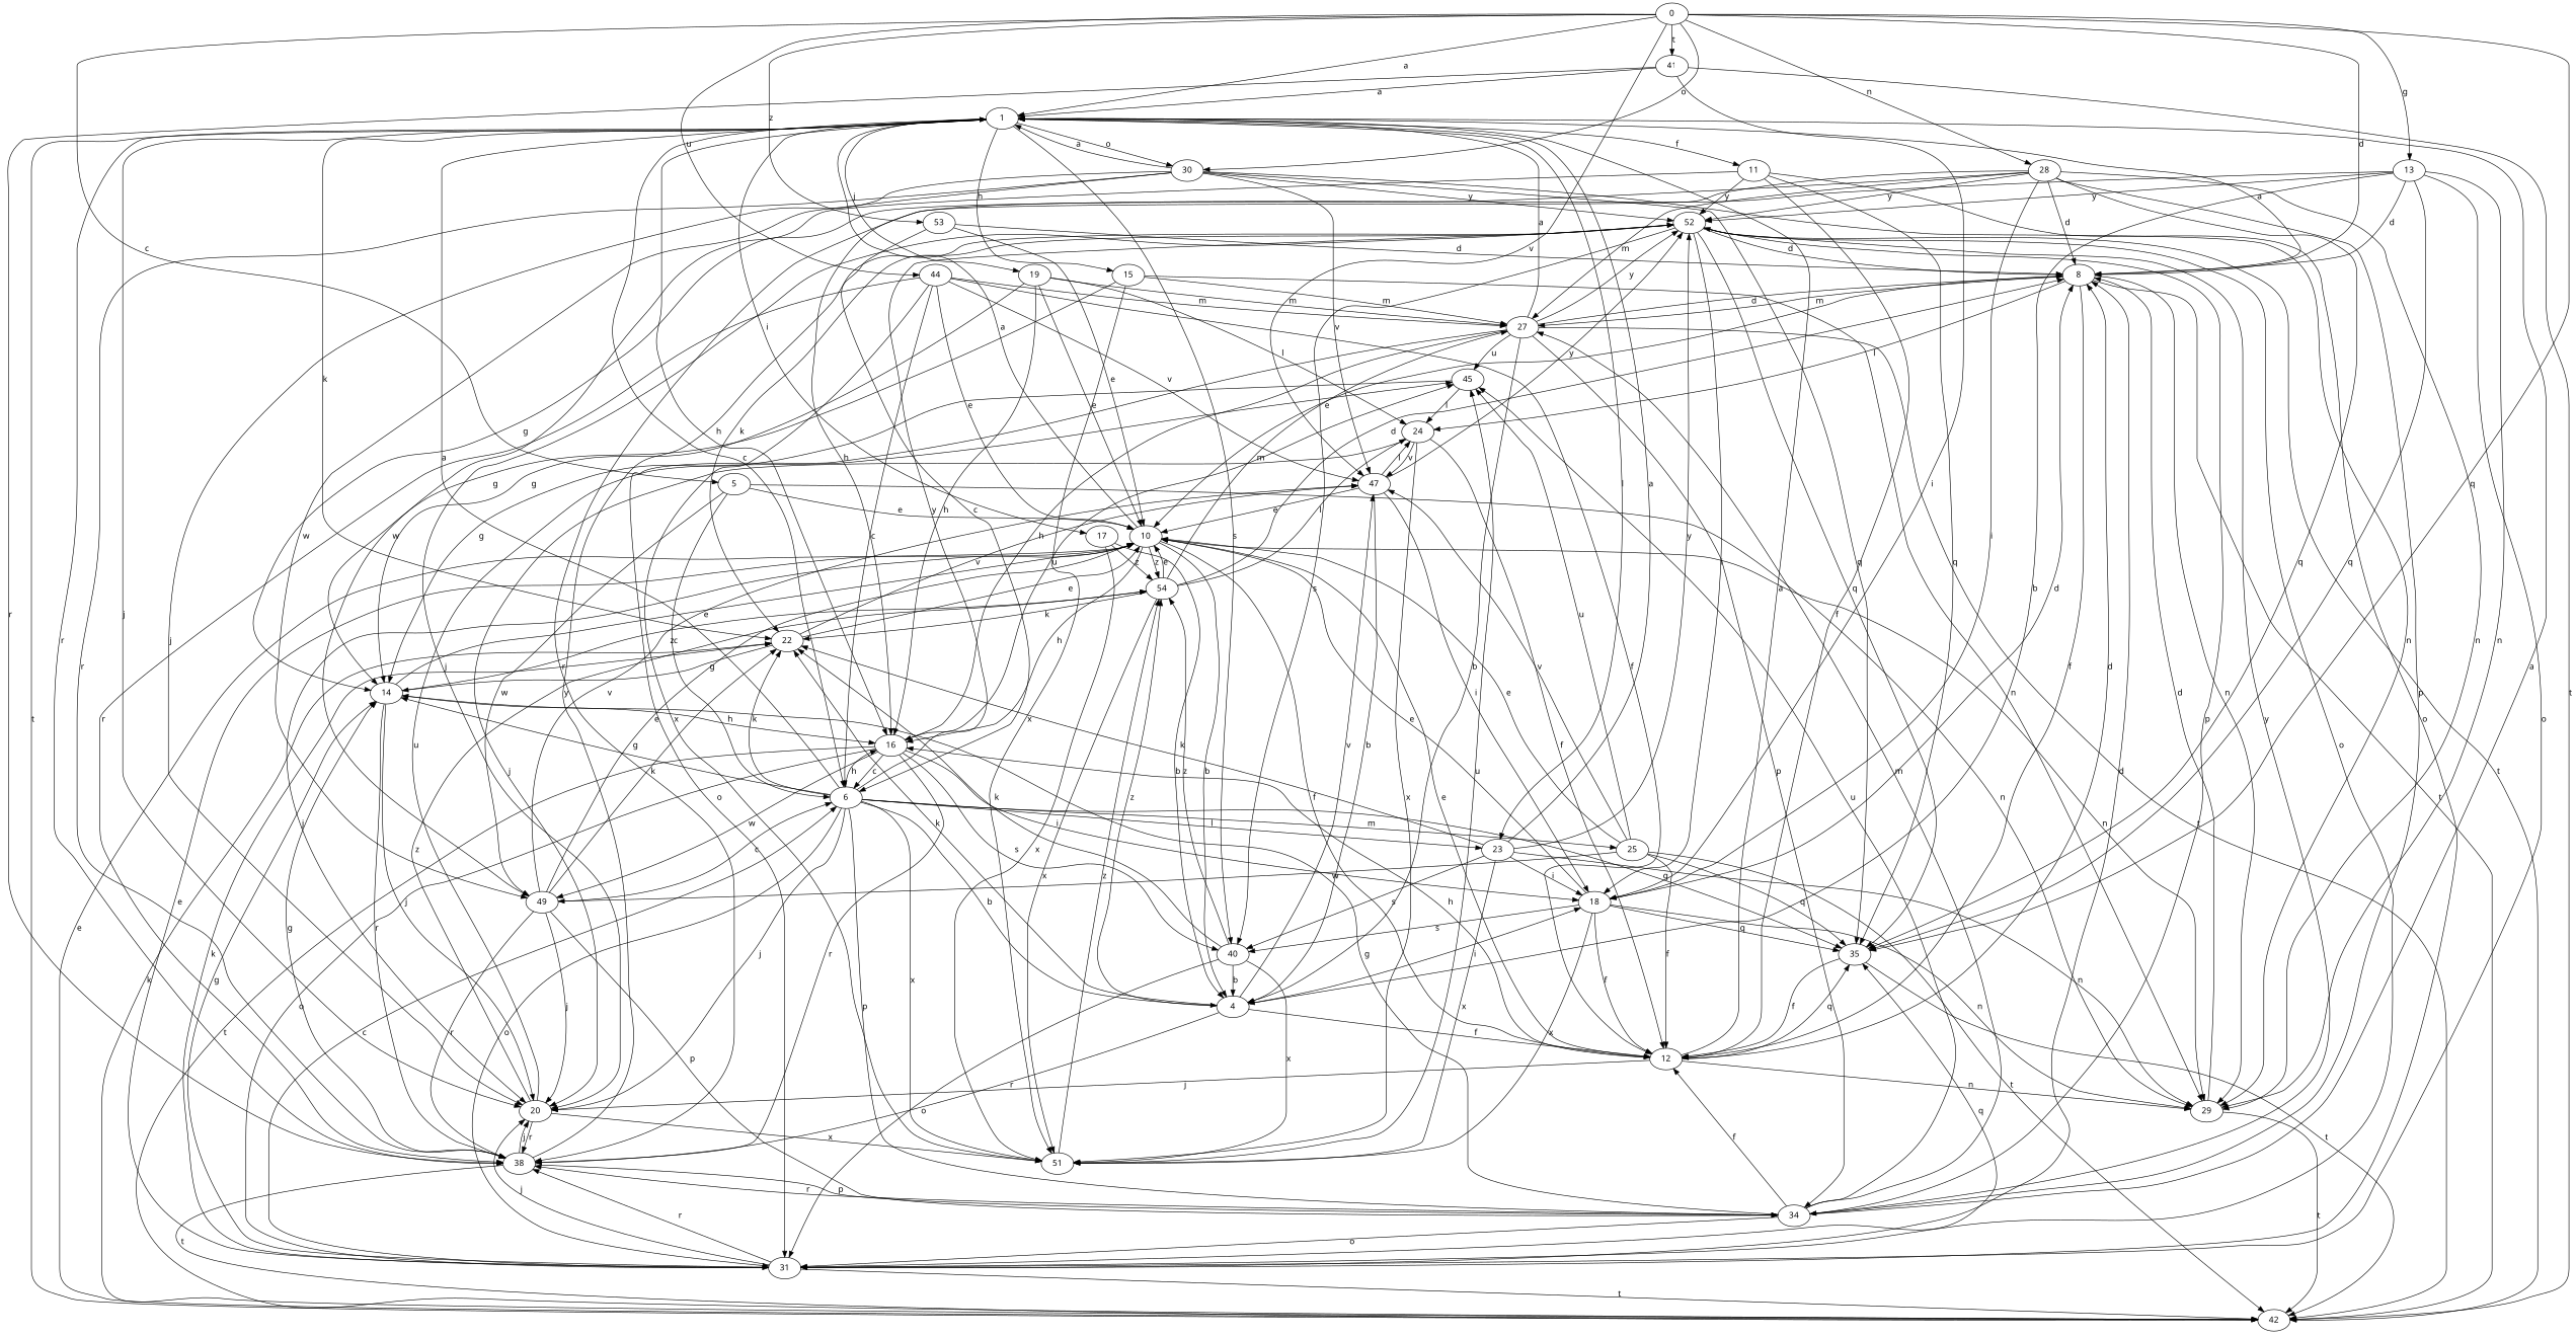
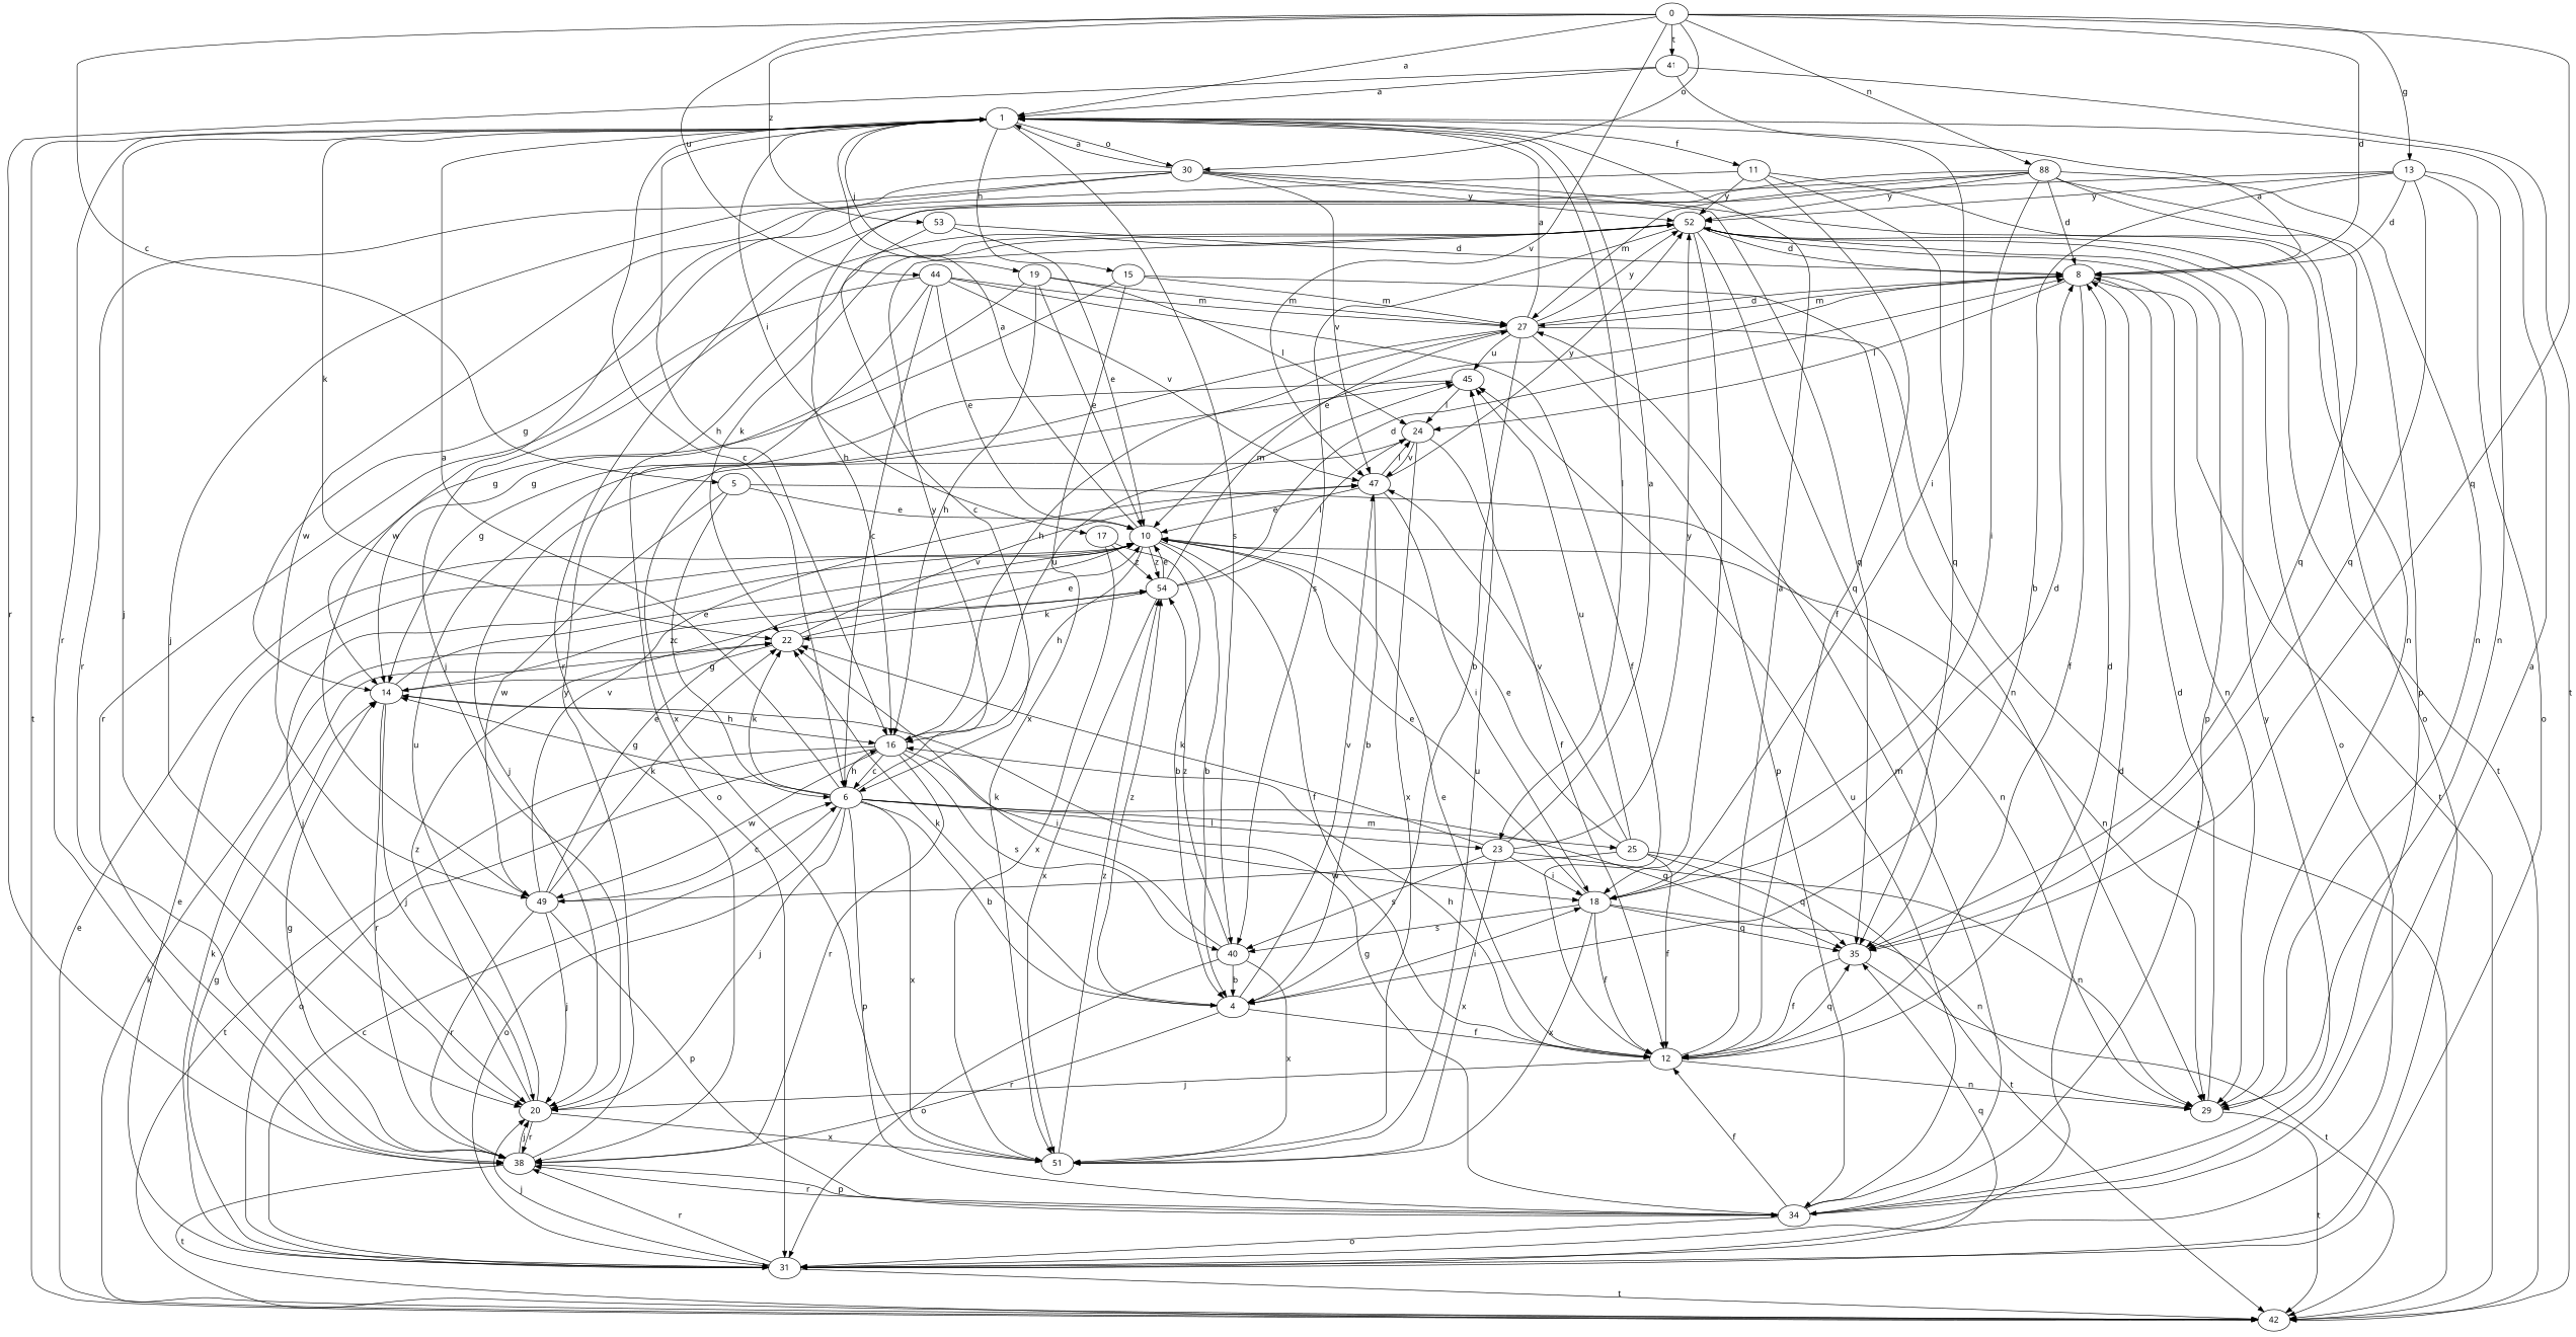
  strict digraph {
    fontname="Noto Sans"
    node [fontname="Noto Sans"]
    edge [fontname="Noto Sans"]
    0
    1
    5
    8
    13
-   28
+   28 [label=88]
    30
    35
    41
    44
    47
    53
    6
    11
    15
    16
    17
    19
    20
    22
    23
    38
    40
    42
    10
    29
    49
    12
    24
    27
    4
    31
    52
    18
    14
    34
    51
    25
    45
    54
    0 -> 1 [label=a]
    0 -> 5 [label=c]
    0 -> 8 [label=d]
    0 -> 13 [label=g]
    0 -> 28 [label=n]
    0 -> 30 [label=o]
    0 -> 35 [label=q]
    0 -> 41 [label=t]
    0 -> 44 [label=u]
    0 -> 47 [label=v]
    0 -> 53 [label=z]
    1 -> 30 [label=o]
    1 -> 6 [label=c]
    1 -> 11 [label=f]
    1 -> 15 [label=h]
    1 -> 16 [label=h]
    1 -> 17 [label=i]
    1 -> 19 [label=j]
    1 -> 20 [label=j]
    1 -> 22 [label=k]
    1 -> 23 [label=l]
    1 -> 38 [label=r]
    1 -> 40 [label=s]
    1 -> 42 [label=t]
    5 -> 6 [label=c]
    5 -> 10 [label=e]
    5 -> 29 [label=n]
    5 -> 49 [label=w]
    8 -> 1 [label=a]
    8 -> 42 [label=t]
    8 -> 10 [label=e]
    8 -> 29 [label=n]
    8 -> 12 [label=f]
    8 -> 24 [label=l]
    8 -> 27 [label=m]
    13 -> 8 [label=d]
    13 -> 35 [label=q]
    13 -> 38 [label=r]
    13 -> 29 [label=n]
    13 -> 4 [label=b]
    13 -> 31 [label=o]
    13 -> 52 [label=y]
    28 -> 8 [label=d]
    28 -> 35 [label=q]
    28 -> 16 [label=h]
    28 -> 29 [label=n]
    28 -> 27 [label=m]
    28 -> 52 [label=y]
    28 -> 18 [label=i]
    28 -> 14 [label=g]
    28 -> 34 [label=p]
    30 -> 1 [label=a]
    30 -> 35 [label=q]
    30 -> 47 [label=v]
    30 -> 20 [label=j]
    30 -> 38 [label=r]
    30 -> 29 [label=n]
    30 -> 49 [label=w]
    30 -> 52 [label=y]
    35 -> 42 [label=t]
    35 -> 12 [label=f]
    41 -> 1 [label=a]
    41 -> 38 [label=r]
    41 -> 42 [label=t]
    41 -> 18 [label=i]
    44 -> 47 [label=v]
    44 -> 6 [label=c]
    44 -> 38 [label=r]
    44 -> 10 [label=e]
    44 -> 12 [label=f]
    44 -> 27 [label=m]
    44 -> 51 [label=x]
    47 -> 10 [label=e]
    47 -> 24 [label=l]
    47 -> 4 [label=b]
    47 -> 52 [label=y]
    47 -> 18 [label=i]
    53 -> 8 [label=d]
    53 -> 6 [label=c]
    53 -> 10 [label=e]
    6 -> 1 [label=a]
    6 -> 35 [label=q]
    6 -> 16 [label=h]
    6 -> 20 [label=j]
    6 -> 22 [label=k]
    6 -> 23 [label=l]
    6 -> 4 [label=b]
    6 -> 31 [label=o]
    6 -> 52 [label=y]
    6 -> 14 [label=g]
    6 -> 34 [label=p]
    6 -> 51 [label=x]
    6 -> 25 [label=m]
    11 -> 35 [label=q]
    11 -> 49 [label=w]
    11 -> 12 [label=f]
    11 -> 31 [label=o]
    11 -> 52 [label=y]
    15 -> 29 [label=n]
    15 -> 27 [label=m]
    15 -> 14 [label=g]
    15 -> 51 [label=x]
    16 -> 6 [label=c]
    16 -> 38 [label=r]
    16 -> 40 [label=s]
    16 -> 42 [label=t]
    16 -> 49 [label=w]
    16 -> 31 [label=o]
    16 -> 18 [label=i]
    16 -> 45 [label=u]
    17 -> 4 [label=b]
    17 -> 51 [label=x]
    17 -> 54 [label=z]
    19 -> 16 [label=h]
    19 -> 10 [label=e]
    19 -> 24 [label=l]
    19 -> 27 [label=m]
    19 -> 14 [label=g]
    20 -> 38 [label=r]
    20 -> 51 [label=x]
    20 -> 45 [label=u]
    20 -> 54 [label=z]
    22 -> 47 [label=v]
    22 -> 10 [label=e]
    22 -> 14 [label=g]
    23 -> 1 [label=a]
    23 -> 22 [label=k]
    23 -> 40 [label=s]
    23 -> 29 [label=n]
    23 -> 52 [label=y]
    23 -> 18 [label=i]
    23 -> 51 [label=x]
    38 -> 20 [label=j]
    38 -> 42 [label=t]
    38 -> 52 [label=y]
    38 -> 14 [label=g]
    38 -> 34 [label=p]
    40 -> 22 [label=k]
    40 -> 4 [label=b]
    40 -> 31 [label=o]
    40 -> 51 [label=x]
    40 -> 54 [label=z]
    42 -> 22 [label=k]
    42 -> 10 [label=e]
    10 -> 1 [label=a]
    10 -> 16 [label=h]
    10 -> 20 [label=j]
    10 -> 29 [label=n]
    10 -> 12 [label=f]
    10 -> 4 [label=b]
    10 -> 54 [label=z]
    29 -> 8 [label=d]
    29 -> 42 [label=t]
    49 -> 47 [label=v]
    49 -> 6 [label=c]
    49 -> 20 [label=j]
    49 -> 22 [label=k]
    49 -> 38 [label=r]
    49 -> 10 [label=e]
    49 -> 34 [label=p]
    12 -> 1 [label=a]
    12 -> 8 [label=d]
    12 -> 35 [label=q]
    12 -> 16 [label=h]
    12 -> 20 [label=j]
    12 -> 10 [label=e]
    12 -> 29 [label=n]
    24 -> 47 [label=v]
    24 -> 20 [label=j]
    24 -> 12 [label=f]
    24 -> 51 [label=x]
    27 -> 1 [label=a]
    27 -> 8 [label=d]
    27 -> 16 [label=h]
    27 -> 42 [label=t]
    27 -> 4 [label=b]
    27 -> 31 [label=o]
    27 -> 52 [label=y]
    27 -> 34 [label=p]
    27 -> 45 [label=u]
    4 -> 47 [label=v]
    4 -> 22 [label=k]
    4 -> 38 [label=r]
    4 -> 12 [label=f]
    4 -> 18 [label=i]
    4 -> 54 [label=z]
    31 -> 8 [label=d]
    31 -> 35 [label=q]
    31 -> 6 [label=c]
    31 -> 20 [label=j]
    31 -> 22 [label=k]
    31 -> 38 [label=r]
    31 -> 42 [label=t]
    31 -> 10 [label=e]
    31 -> 14 [label=g]
    52 -> 8 [label=d]
    52 -> 35 [label=q]
    52 -> 20 [label=j]
    52 -> 22 [label=k]
    52 -> 40 [label=s]
    52 -> 42 [label=t]
    52 -> 31 [label=o]
    52 -> 18 [label=i]
    52 -> 34 [label=p]
    18 -> 8 [label=d]
    18 -> 35 [label=q]
    18 -> 40 [label=s]
    18 -> 10 [label=e]
    18 -> 29 [label=n]
    18 -> 12 [label=f]
    18 -> 51 [label=x]
    14 -> 16 [label=h]
    14 -> 20 [label=j]
    14 -> 38 [label=r]
    14 -> 10 [label=e]
    14 -> 54 [label=z]
    34 -> 1 [label=a]
    34 -> 38 [label=r]
    34 -> 12 [label=f]
    34 -> 27 [label=m]
    34 -> 31 [label=o]
    34 -> 52 [label=y]
    34 -> 14 [label=g]
    34 -> 45 [label=u]
    51 -> 45 [label=u]
    51 -> 54 [label=z]
    25 -> 35 [label=q]
    25 -> 47 [label=v]
    25 -> 42 [label=t]
    25 -> 10 [label=e]
    25 -> 49 [label=w]
    25 -> 12 [label=f]
    25 -> 45 [label=u]
    45 -> 24 [label=l]
    45 -> 14 [label=g]
    54 -> 8 [label=d]
    54 -> 22 [label=k]
    54 -> 10 [label=e]
    54 -> 24 [label=l]
    54 -> 27 [label=m]
    54 -> 51 [label=x]
  }
